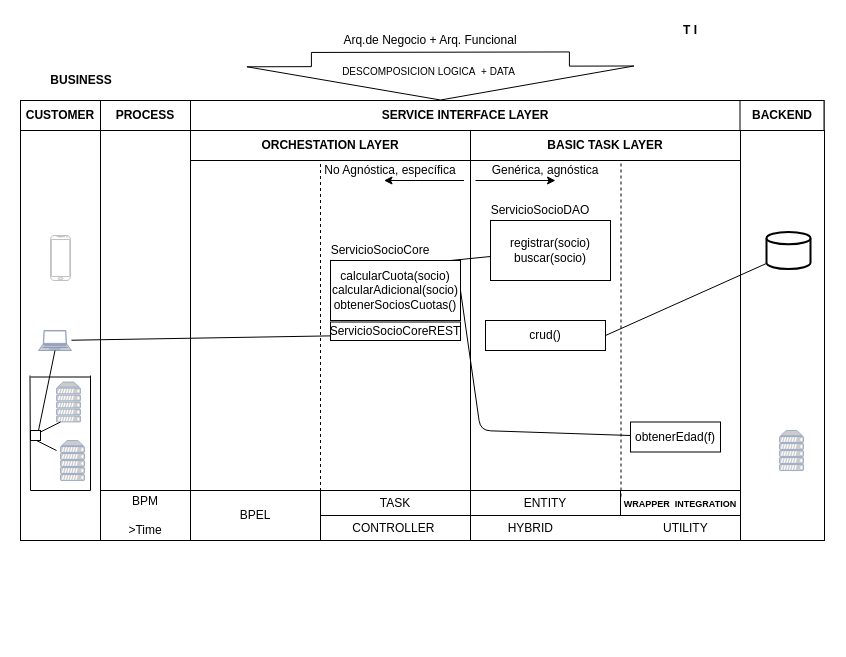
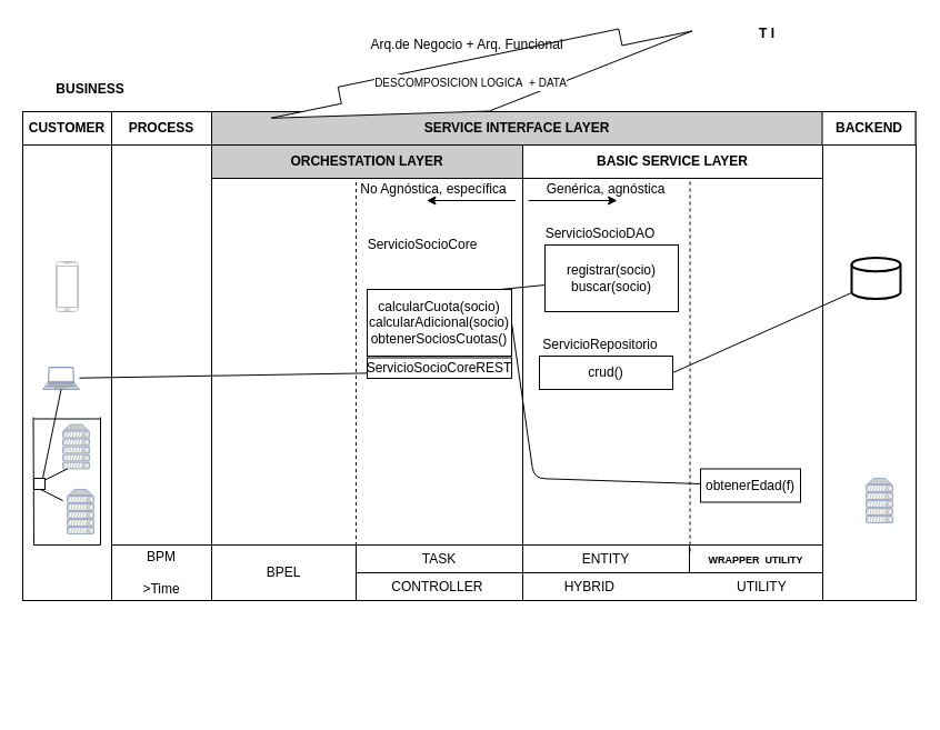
  <mxCell id="0" />
  <mxCell id="1" parent="0" />
  <mxCell id="2" value="" style="rounded=0;whiteSpace=wrap;html=1;" parent="1" vertex="1"><mxGeometry x="24" y="130" width="800" height="410" as="geometry" /></mxCell>
  <mxCell id="3" value="" style="rounded=0;whiteSpace=wrap;html=1;" parent="1" vertex="1"><mxGeometry x="20" y="100" width="81" height="440" as="geometry" /></mxCell>
  <mxCell id="4" value="" style="rounded=0;whiteSpace=wrap;html=1;" parent="1" vertex="1"><mxGeometry x="100" y="130" width="90" height="410" as="geometry" /></mxCell>
  <mxCell id="5" value="" style="rounded=0;whiteSpace=wrap;html=1;" parent="1" vertex="1"><mxGeometry x="740" y="130" width="84" height="410" as="geometry" /></mxCell>
- <mxCell id="6" value="&lt;div style=&quot;text-align: right&quot;&gt;&lt;b&gt;BASIC TASK LAYER&lt;/b&gt;&lt;/div&gt;" style="rounded=0;whiteSpace=wrap;html=1;" parent="1" vertex="1"><mxGeometry x="470" y="130" width="270" height="30" as="geometry" /></mxCell>
+ <mxCell id="6" value="&lt;div style=&quot;text-align: right&quot;&gt;&lt;b&gt;BASIC SERVICE LAYER&lt;/b&gt;&lt;/div&gt;" style="rounded=0;whiteSpace=wrap;html=1;" parent="1" vertex="1"><mxGeometry x="470" y="130" width="270" height="30" as="geometry" /></mxCell>
  <mxCell id="7" value="" style="rounded=0;whiteSpace=wrap;html=1;" parent="1" vertex="1"><mxGeometry x="23.5" y="100" width="800" height="30" as="geometry" /></mxCell>
- <mxCell id="8" value="&lt;b&gt;SERVICE INTERFACE LAYER&lt;/b&gt;" style="rounded=0;whiteSpace=wrap;html=1;" parent="1" vertex="1"><mxGeometry x="190" y="100" width="550" height="30" as="geometry" /></mxCell>
- <mxCell id="9" value="&lt;b&gt;ORCHESTATION LAYER&lt;/b&gt;" style="rounded=0;whiteSpace=wrap;html=1;" parent="1" vertex="1"><mxGeometry x="190" y="130" width="280" height="30" as="geometry" /></mxCell>
+ <mxCell id="8" value="&lt;b&gt;SERVICE INTERFACE LAYER&lt;/b&gt;" style="rounded=0;whiteSpace=wrap;html=1;fillColor=#cccccc;" parent="1" vertex="1"><mxGeometry x="190" y="100" width="550" height="30" as="geometry" /></mxCell>
+ <mxCell id="9" value="&lt;b&gt;ORCHESTATION LAYER&lt;/b&gt;" style="rounded=0;whiteSpace=wrap;html=1;fillColor=#cccccc;" parent="1" vertex="1"><mxGeometry x="190" y="130" width="280" height="30" as="geometry" /></mxCell>
  <mxCell id="10" style="edgeStyle=orthogonalEdgeStyle;rounded=0;html=1;exitX=0.5;exitY=1;entryX=0.5;entryY=1;jettySize=auto;orthogonalLoop=1;" parent="1" edge="1"><mxGeometry relative="1" as="geometry"><mxPoint x="680" y="540" as="sourcePoint" /><mxPoint x="680" y="540" as="targetPoint" /></mxGeometry></mxCell>
  <mxCell id="11" value="BPEL" style="rounded=0;whiteSpace=wrap;html=1;" parent="1" vertex="1"><mxGeometry x="190" y="490" width="130" height="50" as="geometry" /></mxCell>
  <mxCell id="12" value="CONTROLLER &amp;nbsp; &amp;nbsp; &amp;nbsp; &amp;nbsp; &amp;nbsp; &amp;nbsp; &amp;nbsp; &amp;nbsp; &amp;nbsp; &amp;nbsp;&amp;nbsp; HYBRID &amp;nbsp; &amp;nbsp; &amp;nbsp; &amp;nbsp; &amp;nbsp; &amp;nbsp; &amp;nbsp; &amp;nbsp; &amp;nbsp; &amp;nbsp; &amp;nbsp; &amp;nbsp; &amp;nbsp; &amp;nbsp; &amp;nbsp; &amp;nbsp; UTILITY" style="rounded=0;whiteSpace=wrap;html=1;" parent="1" vertex="1"><mxGeometry x="320" y="515" width="420" height="25" as="geometry" /></mxCell>
  <mxCell id="13" value="TASK" style="rounded=0;whiteSpace=wrap;html=1;" parent="1" vertex="1"><mxGeometry x="320" y="490" width="150" height="25" as="geometry" /></mxCell>
  <mxCell id="14" value="ENTITY" style="rounded=0;whiteSpace=wrap;html=1;" parent="1" vertex="1"><mxGeometry x="470" y="490" width="150" height="25" as="geometry" /></mxCell>
- <mxCell id="15" value="&lt;font style=&quot;font-size: 9px&quot;&gt;&lt;b&gt;WRAPPER&amp;nbsp; INTEGRATION&lt;/b&gt;&lt;/font&gt;" style="rounded=0;whiteSpace=wrap;html=1;" parent="1" vertex="1"><mxGeometry x="620" y="490" width="120" height="25" as="geometry" /></mxCell>
+ <mxCell id="15" value="&lt;font style=&quot;font-size: 9px&quot;&gt;&lt;b&gt;WRAPPER&amp;nbsp; UTILITY&lt;/b&gt;&lt;/font&gt;" style="rounded=0;whiteSpace=wrap;html=1;" parent="1" vertex="1"><mxGeometry x="620" y="490" width="120" height="25" as="geometry" /></mxCell>
  <mxCell id="16" value="" style="endArrow=none;html=1;exitX=1;exitY=0.25;" parent="1" source="13" edge="1"><mxGeometry width="50" height="50" relative="1" as="geometry"><mxPoint x="430" y="450" as="sourcePoint" /><mxPoint x="470" y="160" as="targetPoint" /></mxGeometry></mxCell>
  <mxCell id="17" value="&lt;b&gt;CUSTOMER&lt;/b&gt;" style="rounded=0;whiteSpace=wrap;html=1;" parent="1" vertex="1"><mxGeometry x="20" y="100" width="80" height="30" as="geometry" /></mxCell>
  <mxCell id="18" value="&lt;b&gt;PROCESS&lt;/b&gt;" style="rounded=0;whiteSpace=wrap;html=1;" parent="1" vertex="1"><mxGeometry x="100" y="100" width="90" height="30" as="geometry" /></mxCell>
  <mxCell id="19" value="&lt;b&gt;BUSINESS&lt;/b&gt;" style="text;html=1;strokeColor=none;fillColor=none;align=center;verticalAlign=middle;whiteSpace=wrap;rounded=0;" parent="1" vertex="1"><mxGeometry x="36" y="70" width="90" height="20" as="geometry" /></mxCell>
  <mxCell id="20" value="&lt;b&gt;T I&lt;/b&gt;" style="text;html=1;strokeColor=none;fillColor=none;align=center;verticalAlign=middle;whiteSpace=wrap;rounded=0;" parent="1" vertex="1"><mxGeometry x="670" y="20" width="40" height="20" as="geometry" /></mxCell>
  <mxCell id="21" value="" style="shape=flexArrow;endArrow=classic;html=1;fillColor=#ffffff;endWidth=128;endSize=10.87;width=258;exitX=0.545;exitY=1.06;exitPerimeter=0;" parent="1" source="43" edge="1"><mxGeometry width="50" height="50" relative="1" as="geometry"><mxPoint x="440" y="40" as="sourcePoint" /><mxPoint x="440" y="100" as="targetPoint" /></mxGeometry></mxCell>
  <mxCell id="22" value="&lt;font style=&quot;font-size: 10px&quot;&gt;DESCOMPOSICION LOGICA&amp;nbsp; + DATA&lt;/font&gt;" style="text;html=1;resizable=0;points=[];align=center;verticalAlign=middle;labelBackgroundColor=#ffffff;" parent="21" vertex="1" connectable="0"><mxGeometry x="-0.207" y="-12" relative="1" as="geometry"><mxPoint as="offset" /></mxGeometry></mxCell>
  <mxCell id="23" value="Genérica, agnóstica" style="text;html=1;strokeColor=none;fillColor=none;align=center;verticalAlign=middle;whiteSpace=wrap;rounded=0;" parent="1" vertex="1"><mxGeometry x="490" y="160" width="110" height="20" as="geometry" /></mxCell>
  <mxCell id="24" value="" style="endArrow=classic;html=1;" parent="1" edge="1"><mxGeometry width="50" height="50" relative="1" as="geometry"><mxPoint x="463.5" y="180" as="sourcePoint" /><mxPoint x="383.5" y="180" as="targetPoint" /></mxGeometry></mxCell>
  <mxCell id="25" value="" style="endArrow=classic;html=1;" parent="1" edge="1"><mxGeometry width="50" height="50" relative="1" as="geometry"><mxPoint x="475" y="180" as="sourcePoint" /><mxPoint x="555" y="180" as="targetPoint" /><Array as="points"><mxPoint x="555" y="180" /></Array></mxGeometry></mxCell>
  <mxCell id="26" value="No Agnóstica, específica" style="text;html=1;strokeColor=none;fillColor=none;align=center;verticalAlign=middle;whiteSpace=wrap;rounded=0;" parent="1" vertex="1"><mxGeometry x="320" y="160" width="140" height="20" as="geometry" /></mxCell>
  <mxCell id="27" value="&lt;b&gt;BACKEND&lt;/b&gt;&lt;br&gt;" style="rounded=0;whiteSpace=wrap;html=1;" parent="1" vertex="1"><mxGeometry x="739.5" y="100" width="84" height="30" as="geometry" /></mxCell>
  <mxCell id="28" style="edgeStyle=orthogonalEdgeStyle;rounded=0;html=1;exitX=0.5;exitY=1;entryX=0.5;entryY=1;jettySize=auto;orthogonalLoop=1;" parent="1" edge="1"><mxGeometry relative="1" as="geometry"><mxPoint x="170" y="635" as="sourcePoint" /><mxPoint x="170" y="635" as="targetPoint" /></mxGeometry></mxCell>
  <mxCell id="29" style="edgeStyle=orthogonalEdgeStyle;rounded=0;html=1;exitX=1;exitY=0.5;entryX=1;entryY=0.5;jettySize=auto;orthogonalLoop=1;" parent="1" edge="1"><mxGeometry relative="1" as="geometry"><mxPoint x="220" y="625" as="sourcePoint" /><mxPoint x="220" y="625" as="targetPoint" /></mxGeometry></mxCell>
  <mxCell id="30" value="" style="verticalLabelPosition=bottom;verticalAlign=top;html=1;shadow=0;dashed=0;strokeWidth=1;shape=mxgraph.android.phone2;fillColor=#ffffff;strokeColor=#c0c0c0;" parent="1" vertex="1"><mxGeometry x="50" y="235" width="20" height="45" as="geometry" /></mxCell>
  <mxCell id="31" value="" style="fontColor=#0066CC;verticalAlign=top;verticalLabelPosition=bottom;labelPosition=center;align=center;html=1;fillColor=#CCCCCC;strokeColor=#6881B3;gradientColor=none;gradientDirection=north;strokeWidth=2;shape=mxgraph.networks.laptop;" parent="1" vertex="1"><mxGeometry x="38" y="330" width="33" height="20" as="geometry" /></mxCell>
  <mxCell id="32" value="" style="strokeWidth=2;html=1;shape=mxgraph.flowchart.database;whiteSpace=wrap;" parent="1" vertex="1"><mxGeometry x="766" y="231.5" width="44" height="37" as="geometry" /></mxCell>
  <mxCell id="33" value="" style="fontColor=#0066CC;verticalAlign=top;verticalLabelPosition=bottom;labelPosition=center;align=center;html=1;fillColor=#CCCCCC;strokeColor=#6881B3;gradientColor=none;gradientDirection=north;strokeWidth=2;shape=mxgraph.networks.server;" parent="1" vertex="1"><mxGeometry x="56" y="381.5" width="24" height="40" as="geometry" /></mxCell>
  <mxCell id="34" value="" style="fontColor=#0066CC;verticalAlign=top;verticalLabelPosition=bottom;labelPosition=center;align=center;html=1;fillColor=#CCCCCC;strokeColor=#6881B3;gradientColor=none;gradientDirection=north;strokeWidth=2;shape=mxgraph.networks.server;" parent="1" vertex="1"><mxGeometry x="60" y="440" width="24" height="40" as="geometry" /></mxCell>
  <mxCell id="35" value="" style="whiteSpace=wrap;html=1;aspect=fixed;" parent="1" vertex="1"><mxGeometry x="30" y="430" width="10" height="10" as="geometry" /></mxCell>
  <mxCell id="36" style="edgeStyle=orthogonalEdgeStyle;rounded=0;html=1;exitX=0.5;exitY=1;entryX=0.5;entryY=1;jettySize=auto;orthogonalLoop=1;" parent="1" source="35" target="35" edge="1"><mxGeometry relative="1" as="geometry" /></mxCell>
  <mxCell id="37" value="" style="endArrow=none;html=1;" parent="1" edge="1"><mxGeometry width="50" height="50" relative="1" as="geometry"><mxPoint x="40" y="431.5" as="sourcePoint" /><mxPoint x="60" y="421.5" as="targetPoint" /></mxGeometry></mxCell>
  <mxCell id="38" value="" style="endArrow=none;html=1;" parent="1" edge="1"><mxGeometry width="50" height="50" relative="1" as="geometry"><mxPoint x="36" y="440" as="sourcePoint" /><mxPoint x="56" y="450" as="targetPoint" /></mxGeometry></mxCell>
  <mxCell id="39" value="" style="endArrow=none;html=1;" parent="1" edge="1"><mxGeometry width="50" height="50" relative="1" as="geometry"><mxPoint x="30" y="490" as="sourcePoint" /><mxPoint x="29.5" y="375" as="targetPoint" /></mxGeometry></mxCell>
  <mxCell id="40" value="" style="endArrow=none;html=1;" parent="1" edge="1"><mxGeometry width="50" height="50" relative="1" as="geometry"><mxPoint x="90" y="490" as="sourcePoint" /><mxPoint x="90" y="375" as="targetPoint" /></mxGeometry></mxCell>
  <mxCell id="41" value="" style="endArrow=none;html=1;" parent="1" edge="1"><mxGeometry width="50" height="50" relative="1" as="geometry"><mxPoint x="30" y="490" as="sourcePoint" /><mxPoint x="90" y="490" as="targetPoint" /></mxGeometry></mxCell>
  <mxCell id="42" value="" style="endArrow=none;html=1;" parent="1" edge="1"><mxGeometry width="50" height="50" relative="1" as="geometry"><mxPoint x="30" y="376.5" as="sourcePoint" /><mxPoint x="90" y="376.5" as="targetPoint" /></mxGeometry></mxCell>
- <mxCell id="43" value="Arq.de Negocio + Arq. Funcional" style="text;html=1;strokeColor=none;fillColor=none;align=center;verticalAlign=middle;whiteSpace=wrap;rounded=0;" parent="1" vertex="1"><mxGeometry x="320" width="220" height="20" as="geometry" y="30" /></mxCell>
+ <mxCell id="43" value="Arq.de Negocio + Arq. Funcional" style="text;html=1;strokeColor=none;fillColor=none;align=center;verticalAlign=middle;whiteSpace=wrap;rounded=0;" parent="1" vertex="1"><mxGeometry x="310" y="30" width="220" height="20" as="geometry" /></mxCell>
  <mxCell id="44" style="edgeStyle=orthogonalEdgeStyle;rounded=0;html=1;exitX=0.75;exitY=1;entryX=0.75;entryY=1;jettySize=auto;orthogonalLoop=1;strokeColor=#000000;" parent="1" edge="1"><mxGeometry relative="1" as="geometry"><mxPoint x="708" y="459" as="sourcePoint" /><mxPoint x="708" y="459" as="targetPoint" /></mxGeometry></mxCell>
  <mxCell id="45" style="edgeStyle=orthogonalEdgeStyle;rounded=0;html=1;exitX=0.5;exitY=1;entryX=0.5;entryY=1;jettySize=auto;orthogonalLoop=1;strokeColor=#000000;" parent="1" edge="1"><mxGeometry relative="1" as="geometry"><mxPoint x="686" y="459" as="sourcePoint" /><mxPoint x="686" y="459" as="targetPoint" /></mxGeometry></mxCell>
  <mxCell id="46" value="" style="endArrow=none;html=1;strokeColor=#000000;entryX=0.5;entryY=1;entryPerimeter=0;strokeWidth=1;" parent="1" target="31" edge="1"><mxGeometry width="50" height="50" relative="1" as="geometry"><mxPoint x="38" y="430" as="sourcePoint" /><mxPoint x="118" y="614.5" as="targetPoint" /></mxGeometry></mxCell>
  <mxCell id="47" value="" style="fontColor=#0066CC;verticalAlign=top;verticalLabelPosition=bottom;labelPosition=center;align=center;html=1;fillColor=#CCCCCC;strokeColor=#6881B3;gradientColor=none;gradientDirection=north;strokeWidth=2;shape=mxgraph.networks.server;" parent="1" vertex="1"><mxGeometry x="779" y="430" width="24" height="40" as="geometry" /></mxCell>
  <mxCell id="48" value="" style="endArrow=none;html=1;exitX=1;exitY=0.25;dashed=1;" parent="1" edge="1"><mxGeometry width="50" height="50" relative="1" as="geometry"><mxPoint x="620.5" y="496" as="sourcePoint" /><mxPoint x="620.5" y="160" as="targetPoint" /></mxGeometry></mxCell>
  <mxCell id="49" value="" style="endArrow=none;html=1;exitX=1;exitY=0.25;dashed=1;" parent="1" edge="1"><mxGeometry width="50" height="50" relative="1" as="geometry"><mxPoint x="320" y="490.5" as="sourcePoint" /><mxPoint x="320" y="160" as="targetPoint" /></mxGeometry></mxCell>
  <mxCell id="50" value="BPM&lt;br&gt;&lt;br&gt;&amp;gt;Time" style="rounded=0;whiteSpace=wrap;html=1;" parent="1" vertex="1"><mxGeometry x="100" y="490" width="90" height="50" as="geometry" /></mxCell>
  <mxCell id="51" value="" style="endArrow=none;html=1;" parent="1" edge="1"><mxGeometry width="50" height="50" relative="1" as="geometry"><mxPoint x="470" y="540" as="sourcePoint" /><mxPoint x="470" y="510" as="targetPoint" /></mxGeometry></mxCell>
  <mxCell id="52" value="calcularCuota(socio)&lt;br&gt;calcularAdicional(socio)&lt;br&gt;obtenerSociosCuotas()" style="rounded=0;whiteSpace=wrap;html=1;" vertex="1" parent="1"><mxGeometry x="330" y="260" width="130" height="60" as="geometry" /></mxCell>
- <mxCell id="53" value="ServicioSocioCore" style="text;html=1;strokeColor=none;fillColor=none;align=center;verticalAlign=middle;whiteSpace=wrap;rounded=0;" vertex="1" parent="1"><mxGeometry x="360" y="240" width="40" height="20" as="geometry" /></mxCell>
+ <mxCell id="53" value="ServicioSocioCore" style="text;html=1;strokeColor=none;fillColor=none;align=center;verticalAlign=middle;whiteSpace=wrap;rounded=0;" vertex="1" parent="1"><mxGeometry x="360" y="210" width="40" height="20" as="geometry" /></mxCell>
  <mxCell id="54" value="registrar(socio)&lt;br&gt;buscar(socio)" style="rounded=0;whiteSpace=wrap;html=1;" vertex="1" parent="1"><mxGeometry x="490" y="220" width="120" height="60" as="geometry" /></mxCell>
  <mxCell id="55" value="ServicioSocioDAO" style="text;html=1;strokeColor=none;fillColor=none;align=center;verticalAlign=middle;whiteSpace=wrap;rounded=0;" vertex="1" parent="1"><mxGeometry x="520" y="200" width="40" height="20" as="geometry" /></mxCell>
  <mxCell id="56" value="crud()" style="rounded=0;whiteSpace=wrap;html=1;" vertex="1" parent="1"><mxGeometry x="485" y="320" width="120" height="30" as="geometry" /></mxCell>
+ <mxCell id="57" value="ServicioRepositorio" style="text;html=1;strokeColor=none;fillColor=none;align=center;verticalAlign=middle;whiteSpace=wrap;rounded=0;" vertex="1" parent="1"><mxGeometry x="520" y="300" width="40" height="20" as="geometry" /></mxCell>
  <mxCell id="58" value="" style="endArrow=none;html=1;exitX=1;exitY=0.5;exitDx=0;exitDy=0;entryX=0;entryY=0.85;entryDx=0;entryDy=0;entryPerimeter=0;" edge="1" parent="1" source="56" target="32"><mxGeometry width="50" height="50" relative="1" as="geometry"><mxPoint x="650" y="360" as="sourcePoint" /><mxPoint x="700" y="310" as="targetPoint" /></mxGeometry></mxCell>
  <mxCell id="59" value="ServicioSocioCoreREST" style="rounded=0;whiteSpace=wrap;html=1;" vertex="1" parent="1"><mxGeometry x="330" y="321.5" width="130" height="18.5" as="geometry" /></mxCell>
  <mxCell id="60" value="" style="endArrow=none;html=1;entryX=0;entryY=0.75;entryDx=0;entryDy=0;" edge="1" parent="1" source="31" target="59"><mxGeometry width="50" height="50" relative="1" as="geometry"><mxPoint x="71" y="390" as="sourcePoint" /><mxPoint x="141.711" y="340" as="targetPoint" /></mxGeometry></mxCell>
  <mxCell id="61" value="" style="endArrow=none;html=1;" edge="1" parent="1" target="54"><mxGeometry width="50" height="50" relative="1" as="geometry"><mxPoint x="450" y="260" as="sourcePoint" /><mxPoint x="500" y="210" as="targetPoint" /></mxGeometry></mxCell>
  <mxCell id="62" value="obtenerEdad(f)" style="rounded=0;whiteSpace=wrap;html=1;" vertex="1" parent="1"><mxGeometry x="630" y="421.5" width="90" height="30" as="geometry" /></mxCell>
  <mxCell id="63" value="" style="endArrow=none;html=1;entryX=1;entryY=0.5;entryDx=0;entryDy=0;" edge="1" parent="1" source="62" target="52"><mxGeometry width="50" height="50" relative="1" as="geometry"><mxPoint x="510" y="440" as="sourcePoint" /><mxPoint x="560" y="390" as="targetPoint" /><Array as="points"><mxPoint x="480" y="430" /></Array></mxGeometry></mxCell>
